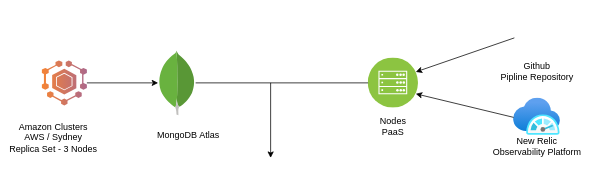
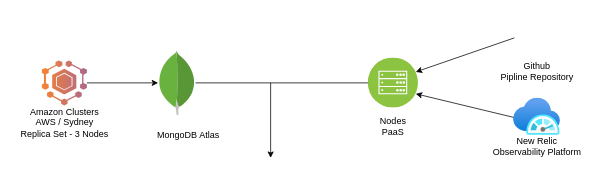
  <mxCell id="0" />
  <mxCell id="1" parent="0" />
  <mxCell id="2" value="" style="dashed=0;outlineConnect=0;html=1;align=center;labelPosition=center;verticalLabelPosition=bottom;verticalAlign=top;shape=mxgraph.weblogos.mongodb" vertex="1" parent="1"><mxGeometry x="210" y="66.9" width="50" height="86.2" as="geometry" /></mxCell>
  <mxCell id="3" value="" style="edgeStyle=orthogonalEdgeStyle;rounded=0;orthogonalLoop=1;jettySize=auto;html=1;" edge="1" parent="1" source="4" target="2"><mxGeometry relative="1" as="geometry" /></mxCell>
  <mxCell id="4" value="" style="outlineConnect=0;dashed=0;verticalLabelPosition=bottom;verticalAlign=top;align=center;html=1;shape=mxgraph.aws3.mobile_hub;fillColor=#AD688A;gradientColor=#F58435;gradientDirection=west;pointerEvents=1" vertex="1" parent="1"><mxGeometry x="55" y="80" width="60" height="60" as="geometry" /></mxCell>
- <mxCell id="5" value="Amazon Clusters&lt;br&gt;AWS / Sydney&lt;br&gt;Replica Set - 3 Nodes&lt;br&gt;&amp;nbsp;" style="text;html=1;align=center;verticalAlign=middle;resizable=0;points=[];autosize=1;" vertex="1" parent="1"><mxGeometry x="5" y="160" width="130" height="60" as="geometry" /></mxCell>
+ <mxCell id="5" value="Amazon Clusters&lt;br&gt;AWS / Sydney&lt;br&gt;Replica Set - 3 Nodes&lt;br&gt;&amp;nbsp;" style="text;html=1;align=center;verticalAlign=middle;resizable=0;points=[];autosize=1;" vertex="1" parent="1"><mxGeometry x="20" y="140" width="130" height="60" as="geometry" /></mxCell>
  <mxCell id="6" value="MongoDB Atlas" style="text;html=1;align=center;verticalAlign=middle;resizable=0;points=[];autosize=1;" vertex="1" parent="1"><mxGeometry x="200" y="170" width="100" height="20" as="geometry" /></mxCell>
  <mxCell id="7" value="" style="aspect=fixed;perimeter=ellipsePerimeter;html=1;align=center;shadow=0;dashed=0;fontColor=#4277BB;labelBackgroundColor=#ffffff;fontSize=12;spacingTop=3;image;image=img/lib/ibm/infrastructure/mobile_backend.svg;" vertex="1" parent="1"><mxGeometry x="490" y="76.55" width="66.9" height="66.9" as="geometry" /></mxCell>
  <mxCell id="8" value="Nodes&lt;br&gt;PaaS" style="text;html=1;align=center;verticalAlign=middle;resizable=0;points=[];autosize=1;" vertex="1" parent="1"><mxGeometry x="498.45" y="153.1" width="50" height="30" as="geometry" /></mxCell>
  <mxCell id="9" value="" style="endArrow=none;html=1;entryX=0;entryY=0.5;entryDx=0;entryDy=0;" edge="1" parent="1" source="2" target="7"><mxGeometry width="50" height="50" relative="1" as="geometry"><mxPoint x="400" y="600" as="sourcePoint" /><mxPoint x="450" y="550" as="targetPoint" /></mxGeometry></mxCell>
  <mxCell id="10" value="" style="endArrow=classic;html=1;" edge="1" parent="1"><mxGeometry width="50" height="50" relative="1" as="geometry"><mxPoint x="360" y="110" as="sourcePoint" /><mxPoint x="360" y="210" as="targetPoint" /></mxGeometry></mxCell>
  <mxCell id="11" value="" style="shape=image;html=1;verticalAlign=top;verticalLabelPosition=bottom;labelBackgroundColor=#ffffff;imageAspect=0;aspect=fixed;image=https://cdn1.iconfinder.com/data/icons/logotypes/32/github-128.png" vertex="1" parent="1"><mxGeometry x="685" y="20" width="60" height="60" as="geometry" /></mxCell>
  <mxCell id="12" value="" style="aspect=fixed;html=1;points=[];align=center;image;fontSize=12;image=img/lib/azure2/monitor/SAP_Azure_Monitor.svg;" vertex="1" parent="1"><mxGeometry x="683.75" y="130" width="62.5" height="50" as="geometry" /></mxCell>
  <mxCell id="13" value="New Relic&lt;br&gt;Observability Platform" style="text;html=1;align=center;verticalAlign=middle;resizable=0;points=[];autosize=1;" vertex="1" parent="1"><mxGeometry x="650" y="180" width="130" height="30" as="geometry" /></mxCell>
  <mxCell id="14" value="" style="endArrow=classic;html=1;exitX=0.004;exitY=0.52;exitDx=0;exitDy=0;exitPerimeter=0;entryX=1;entryY=0.75;entryDx=0;entryDy=0;" edge="1" parent="1" source="12" target="7"><mxGeometry width="50" height="50" relative="1" as="geometry"><mxPoint x="400" y="590" as="sourcePoint" /><mxPoint x="450" y="540" as="targetPoint" /></mxGeometry></mxCell>
  <mxCell id="15" value="Github&lt;br&gt;Pipline Repository" style="text;html=1;align=center;verticalAlign=middle;resizable=0;points=[];autosize=1;" vertex="1" parent="1"><mxGeometry x="660" y="80" width="110" height="30" as="geometry" /></mxCell>
  <mxCell id="16" value="" style="endArrow=classic;html=1;exitX=0;exitY=0.5;exitDx=0;exitDy=0;entryX=1;entryY=0.25;entryDx=0;entryDy=0;" edge="1" parent="1" source="11" target="7"><mxGeometry width="50" height="50" relative="1" as="geometry"><mxPoint x="400" y="580" as="sourcePoint" /><mxPoint x="450" y="530" as="targetPoint" /></mxGeometry></mxCell>
